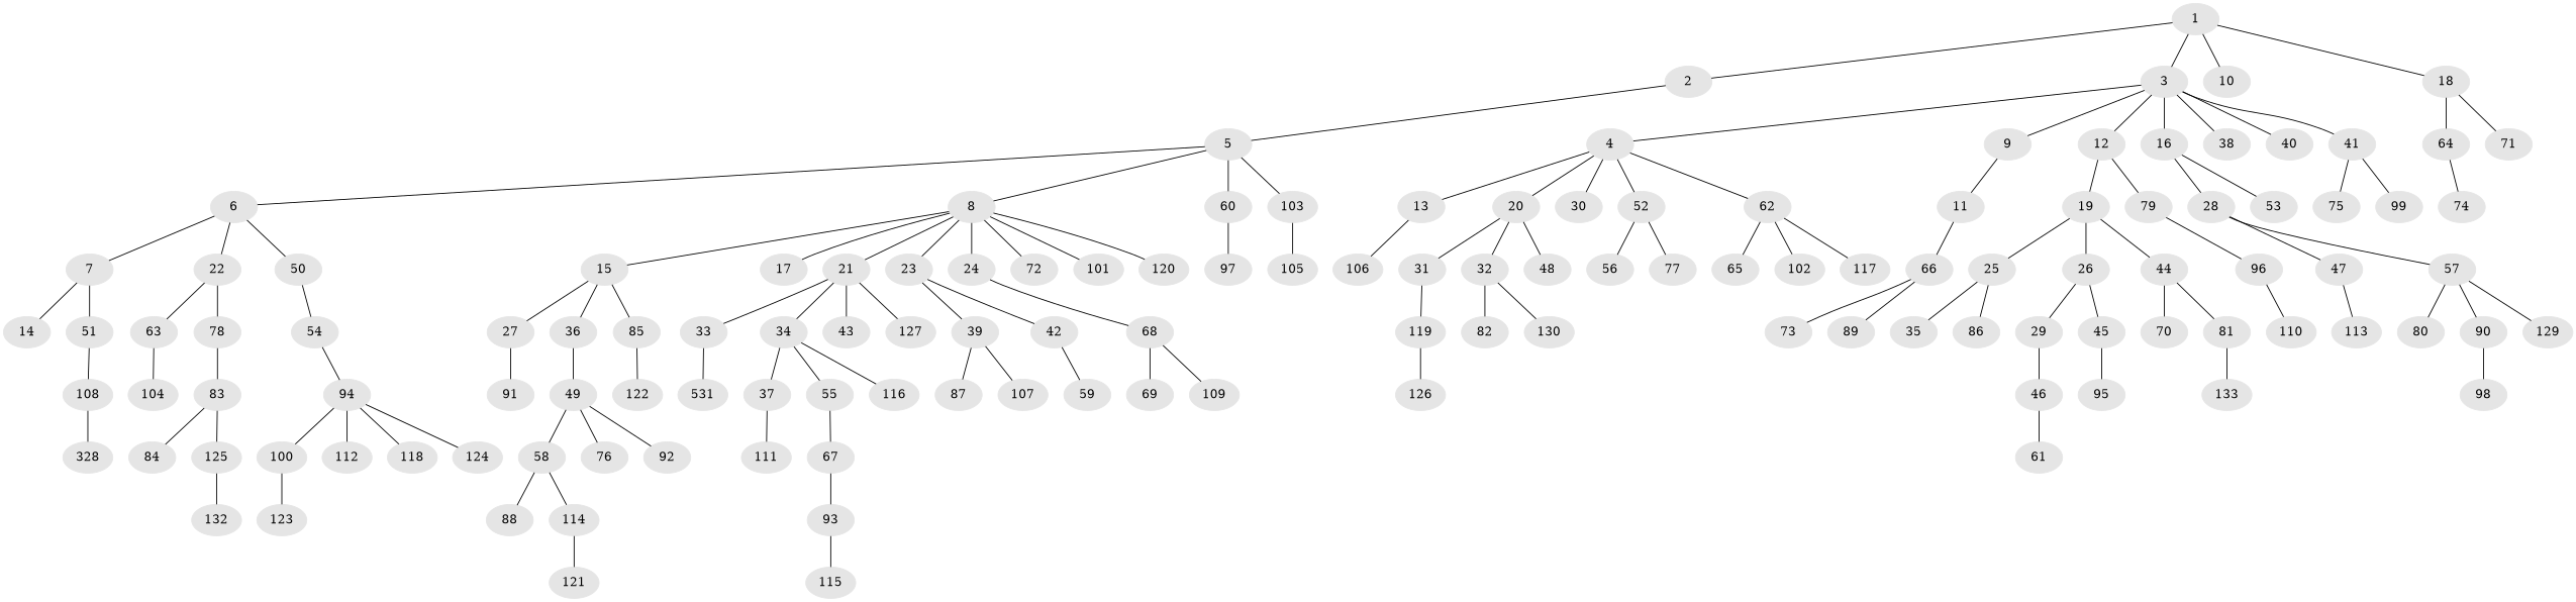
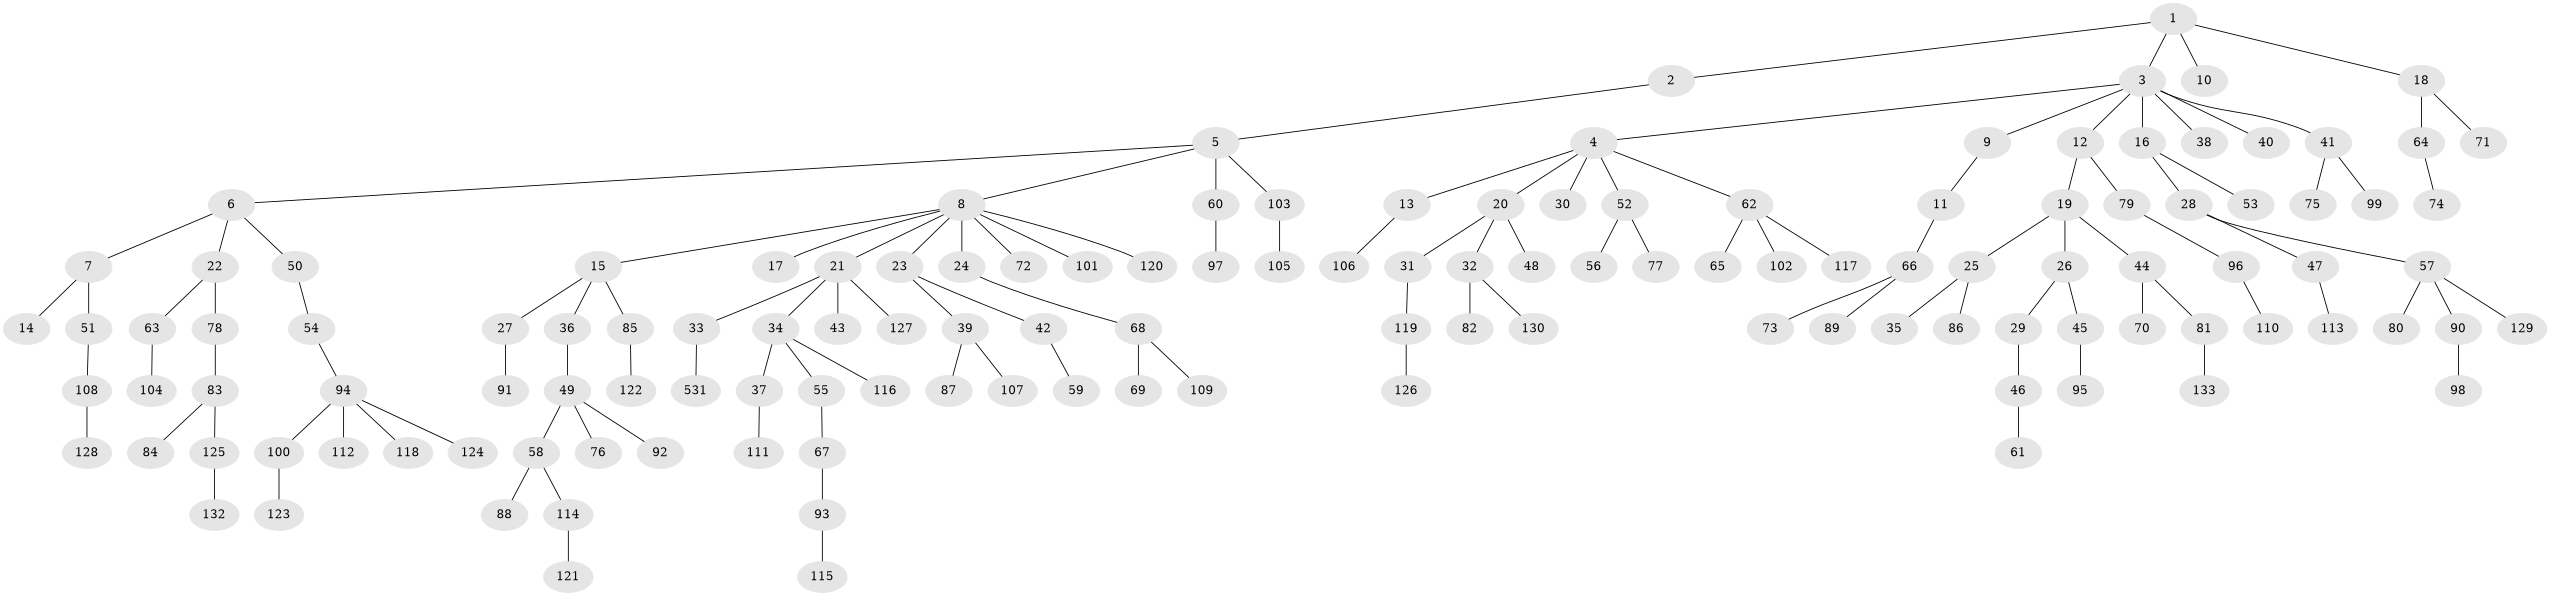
  graph {
    node [color=gray90 style=filled]
    1
    2
    3
    10
    18
    5
    4
    9
    12
    16
    38
    40
    41
    64
    71
    6
    8
    60
    103
    13
    20
    30
    52
    62
    11
    19
    79
    28
    53
    75
    99
    106
    31
    32
    48
    56
    77
    65
    102
    117
    7
    22
    50
    15
    17
    21
    23
    24
    72
    101
    120
    97
    105
    14
    51
    63
    78
    54
    108
    27
    36
    85
    33
    34
    43
    127
    39
    42
    68
    66
    73
    89
    25
    26
    44
    35
    86
    96
    91
    49
    122
    47
    57
    74
    29
    45
    70
    81
    119
    82
    130
    n92 [label=531]
    37
    55
    116
    104
    83
    87
    107
    59
    69
    109
    46
    95
    113
    80
    90
    129
    61
    126
    111
    67
    58
    76
    92
    133
    88
    114
    94
-   128 [label=328]
+   128
    100
    112
    118
    124
    93
    98
    121
    115
    84
    125
    110
    132
    123
    1 -- 2
    1 -- 3
    1 -- 10
    1 -- 18
    2 -- 5
    3 -- 4
    3 -- 9
    3 -- 12
    3 -- 16
    3 -- 38
    3 -- 40
    3 -- 41
    18 -- 64
    18 -- 71
    5 -- 6
    5 -- 8
    5 -- 60
    5 -- 103
    4 -- 13
    4 -- 20
    4 -- 30
    4 -- 52
    4 -- 62
    9 -- 11
    12 -- 19
    12 -- 79
    16 -- 28
    16 -- 53
    41 -- 75
    41 -- 99
    64 -- 74
    6 -- 7
    6 -- 22
    6 -- 50
    8 -- 15
    8 -- 17
    8 -- 21
    8 -- 23
    8 -- 24
    8 -- 72
    8 -- 101
    8 -- 120
    60 -- 97
    103 -- 105
    13 -- 106
    20 -- 31
    20 -- 32
    20 -- 48
    52 -- 56
    52 -- 77
    62 -- 65
    62 -- 102
    62 -- 117
    11 -- 66
    19 -- 25
    19 -- 26
    19 -- 44
    79 -- 96
    28 -- 47
    28 -- 57
    31 -- 119
    32 -- 82
    32 -- 130
    7 -- 14
    7 -- 51
    22 -- 63
    22 -- 78
    50 -- 54
    15 -- 27
    15 -- 36
    15 -- 85
    21 -- 33
    21 -- 34
    21 -- 43
    21 -- 127
    23 -- 39
    23 -- 42
    24 -- 68
    51 -- 108
    63 -- 104
    78 -- 83
    54 -- 94
    108 -- 128
    27 -- 91
    36 -- 49
    85 -- 122
    33 -- n92
    34 -- 37
    34 -- 55
    34 -- 116
    39 -- 87
    39 -- 107
    42 -- 59
    68 -- 69
    68 -- 109
    66 -- 73
    66 -- 89
    25 -- 35
    25 -- 86
    26 -- 29
    26 -- 45
    44 -- 70
    44 -- 81
    96 -- 110
    49 -- 58
    49 -- 76
    49 -- 92
    47 -- 113
    57 -- 80
    57 -- 90
    57 -- 129
    29 -- 46
    45 -- 95
    81 -- 133
    119 -- 126
    37 -- 111
    55 -- 67
    83 -- 84
    83 -- 125
    46 -- 61
    90 -- 98
    67 -- 93
    58 -- 88
    58 -- 114
    114 -- 121
    94 -- 100
    94 -- 112
    94 -- 118
    94 -- 124
    100 -- 123
    93 -- 115
    125 -- 132
  }
